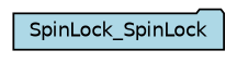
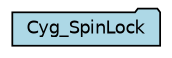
  digraph {
    rankdir=LR
-   n1 [color=black fillcolor=lightblue fontname=Helvetica fontsize=10 height=0.2 label=SpinLock_SpinLock shape=folder style=filled width=0.4]
+   n1 [color=black fillcolor=lightblue fontname=Helvetica fontsize=10 height=0.2 label=Cyg_SpinLock shape=folder style=filled width=0.4]
  }
